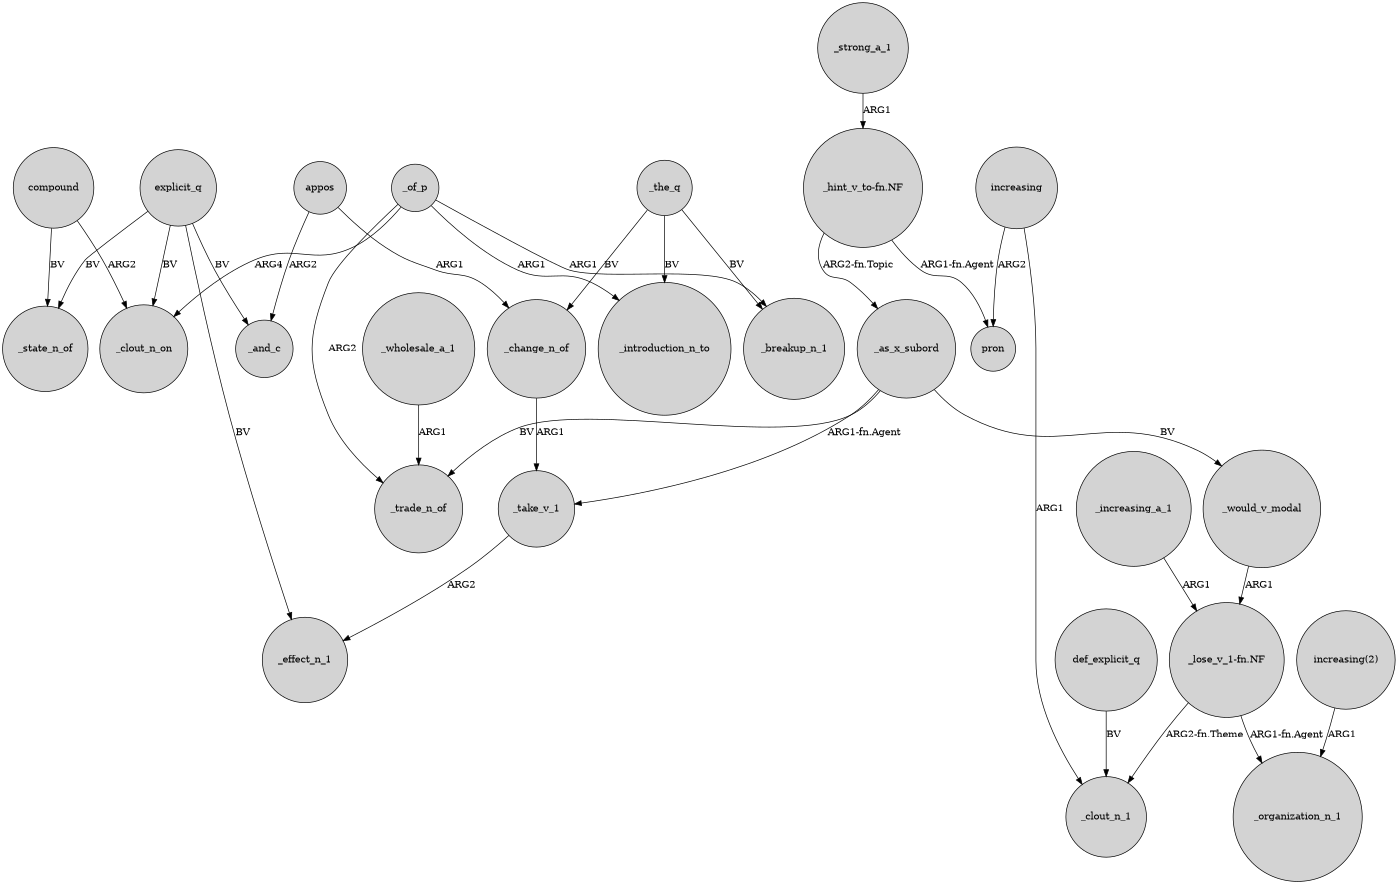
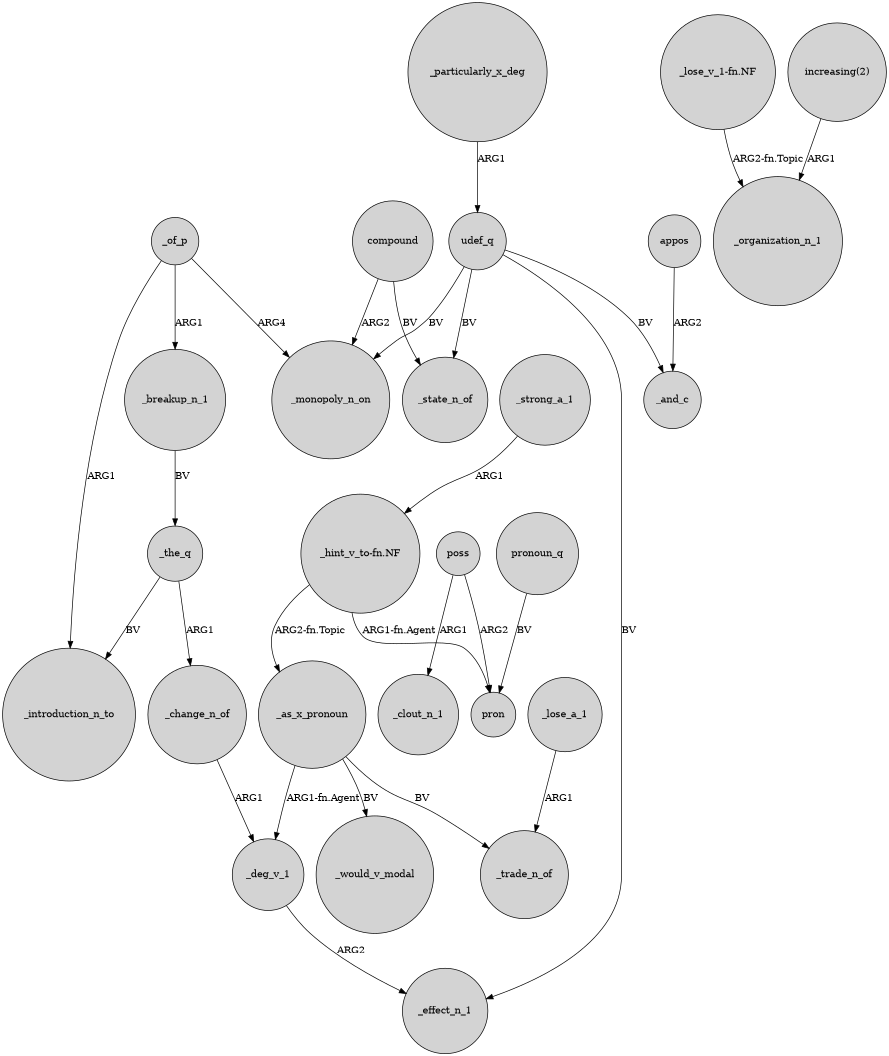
  digraph {
    node [shape=circle style=filled]
-   udef_q [label=explicit_q]
+   udef_q
    _state_n_of
-   _monopoly_n_on [label=_clout_n_on]
+   _monopoly_n_on
    _effect_n_1
    _and_c
-   poss [label=increasing]
+   poss
    pron
    _clout_n_1
    _the_q
    _introduction_n_to
    _breakup_n_1
    _change_n_of
-   _take_v_1
+   _take_v_1 [label=_deg_v_1]
    _of_p
    _trade_n_of
    compound
    appos
    "_hint_v_to-fn.NF"
-   _as_x_subord
+   _as_x_subord [label=_as_x_pronoun]
    _would_v_modal
    "_lose_v_1-fn.NF"
-   _wholesale_a_1
+   _wholesale_a_1 [label=_lose_a_1]
    _strong_a_1
-   def_explicit_q
+   pronoun_q
    n26 [label="increasing(2)"]
    _organization_n_1
-   _increasing_a_1
+   _particularly_x_deg
    udef_q -> _state_n_of [label=BV]
    udef_q -> _monopoly_n_on [label=BV]
    udef_q -> _effect_n_1 [label=BV]
    udef_q -> _and_c [label=BV]
    poss -> pron [label=ARG2]
    poss -> _clout_n_1 [label=ARG1]
    _the_q -> _introduction_n_to [label=BV]
-   _the_q -> _breakup_n_1 [label=BV]
-   _the_q -> _change_n_of [label=BV]
+   _breakup_n_1 -> _the_q [label=BV]
+   _the_q -> _change_n_of [label=ARG1]
    _change_n_of -> _take_v_1 [label=ARG1]
    _take_v_1 -> _effect_n_1 [label=ARG2]
    _of_p -> _monopoly_n_on [label=ARG4]
    _of_p -> _introduction_n_to [label=ARG1]
    _of_p -> _breakup_n_1 [label=ARG1]
-   _of_p -> _trade_n_of [label=ARG2]
    compound -> _state_n_of [label=BV]
    compound -> _monopoly_n_on [label=ARG2]
    appos -> _and_c [label=ARG2]
-   appos -> _change_n_of [label=ARG1]
    "_hint_v_to-fn.NF" -> pron [label="ARG1-fn.Agent"]
    "_hint_v_to-fn.NF" -> _as_x_subord [label="ARG2-fn.Topic"]
    _as_x_subord -> _take_v_1 [label="ARG1-fn.Agent"]
    _as_x_subord -> _trade_n_of [label=BV]
    _as_x_subord -> _would_v_modal [label=BV]
-   _would_v_modal -> "_lose_v_1-fn.NF" [label=ARG1]
-   "_lose_v_1-fn.NF" -> _clout_n_1 [label="ARG2-fn.Theme"]
-   "_lose_v_1-fn.NF" -> _organization_n_1 [label="ARG1-fn.Agent"]
+   "_lose_v_1-fn.NF" -> _organization_n_1 [label="ARG2-fn.Topic"]
    _wholesale_a_1 -> _trade_n_of [label=ARG1]
    _strong_a_1 -> "_hint_v_to-fn.NF" [label=ARG1]
-   def_explicit_q -> _clout_n_1 [label=BV]
+   pronoun_q -> pron [label=BV]
    n26 -> _organization_n_1 [label=ARG1]
-   _increasing_a_1 -> "_lose_v_1-fn.NF" [label=ARG1]
+   _particularly_x_deg -> udef_q [label=ARG1]
  }
